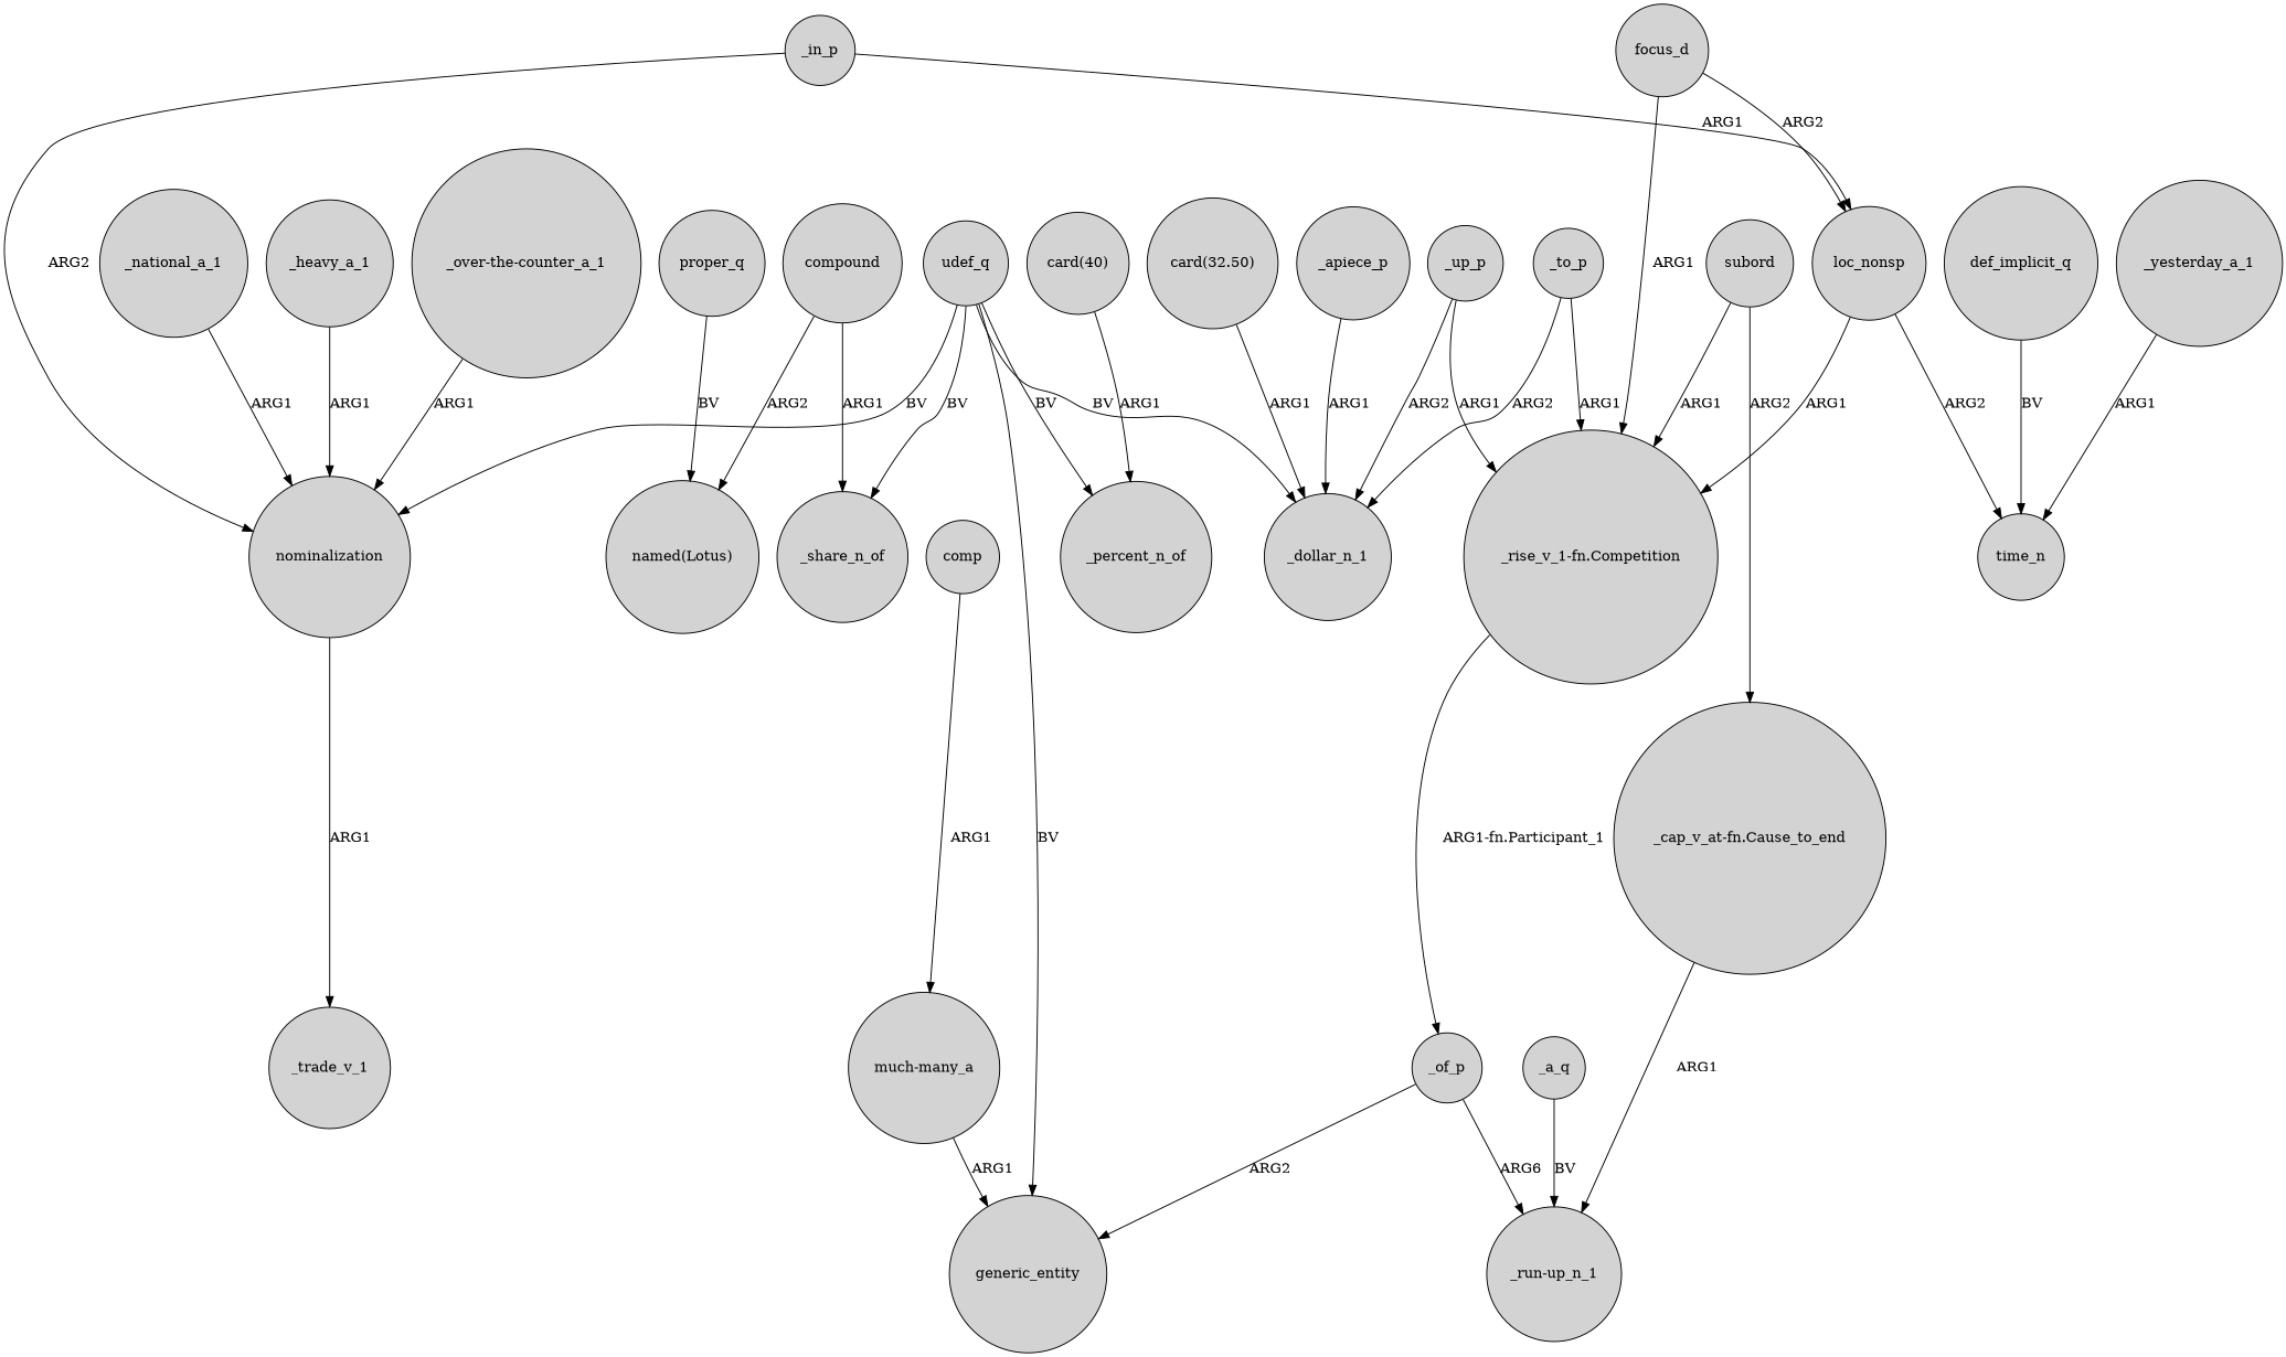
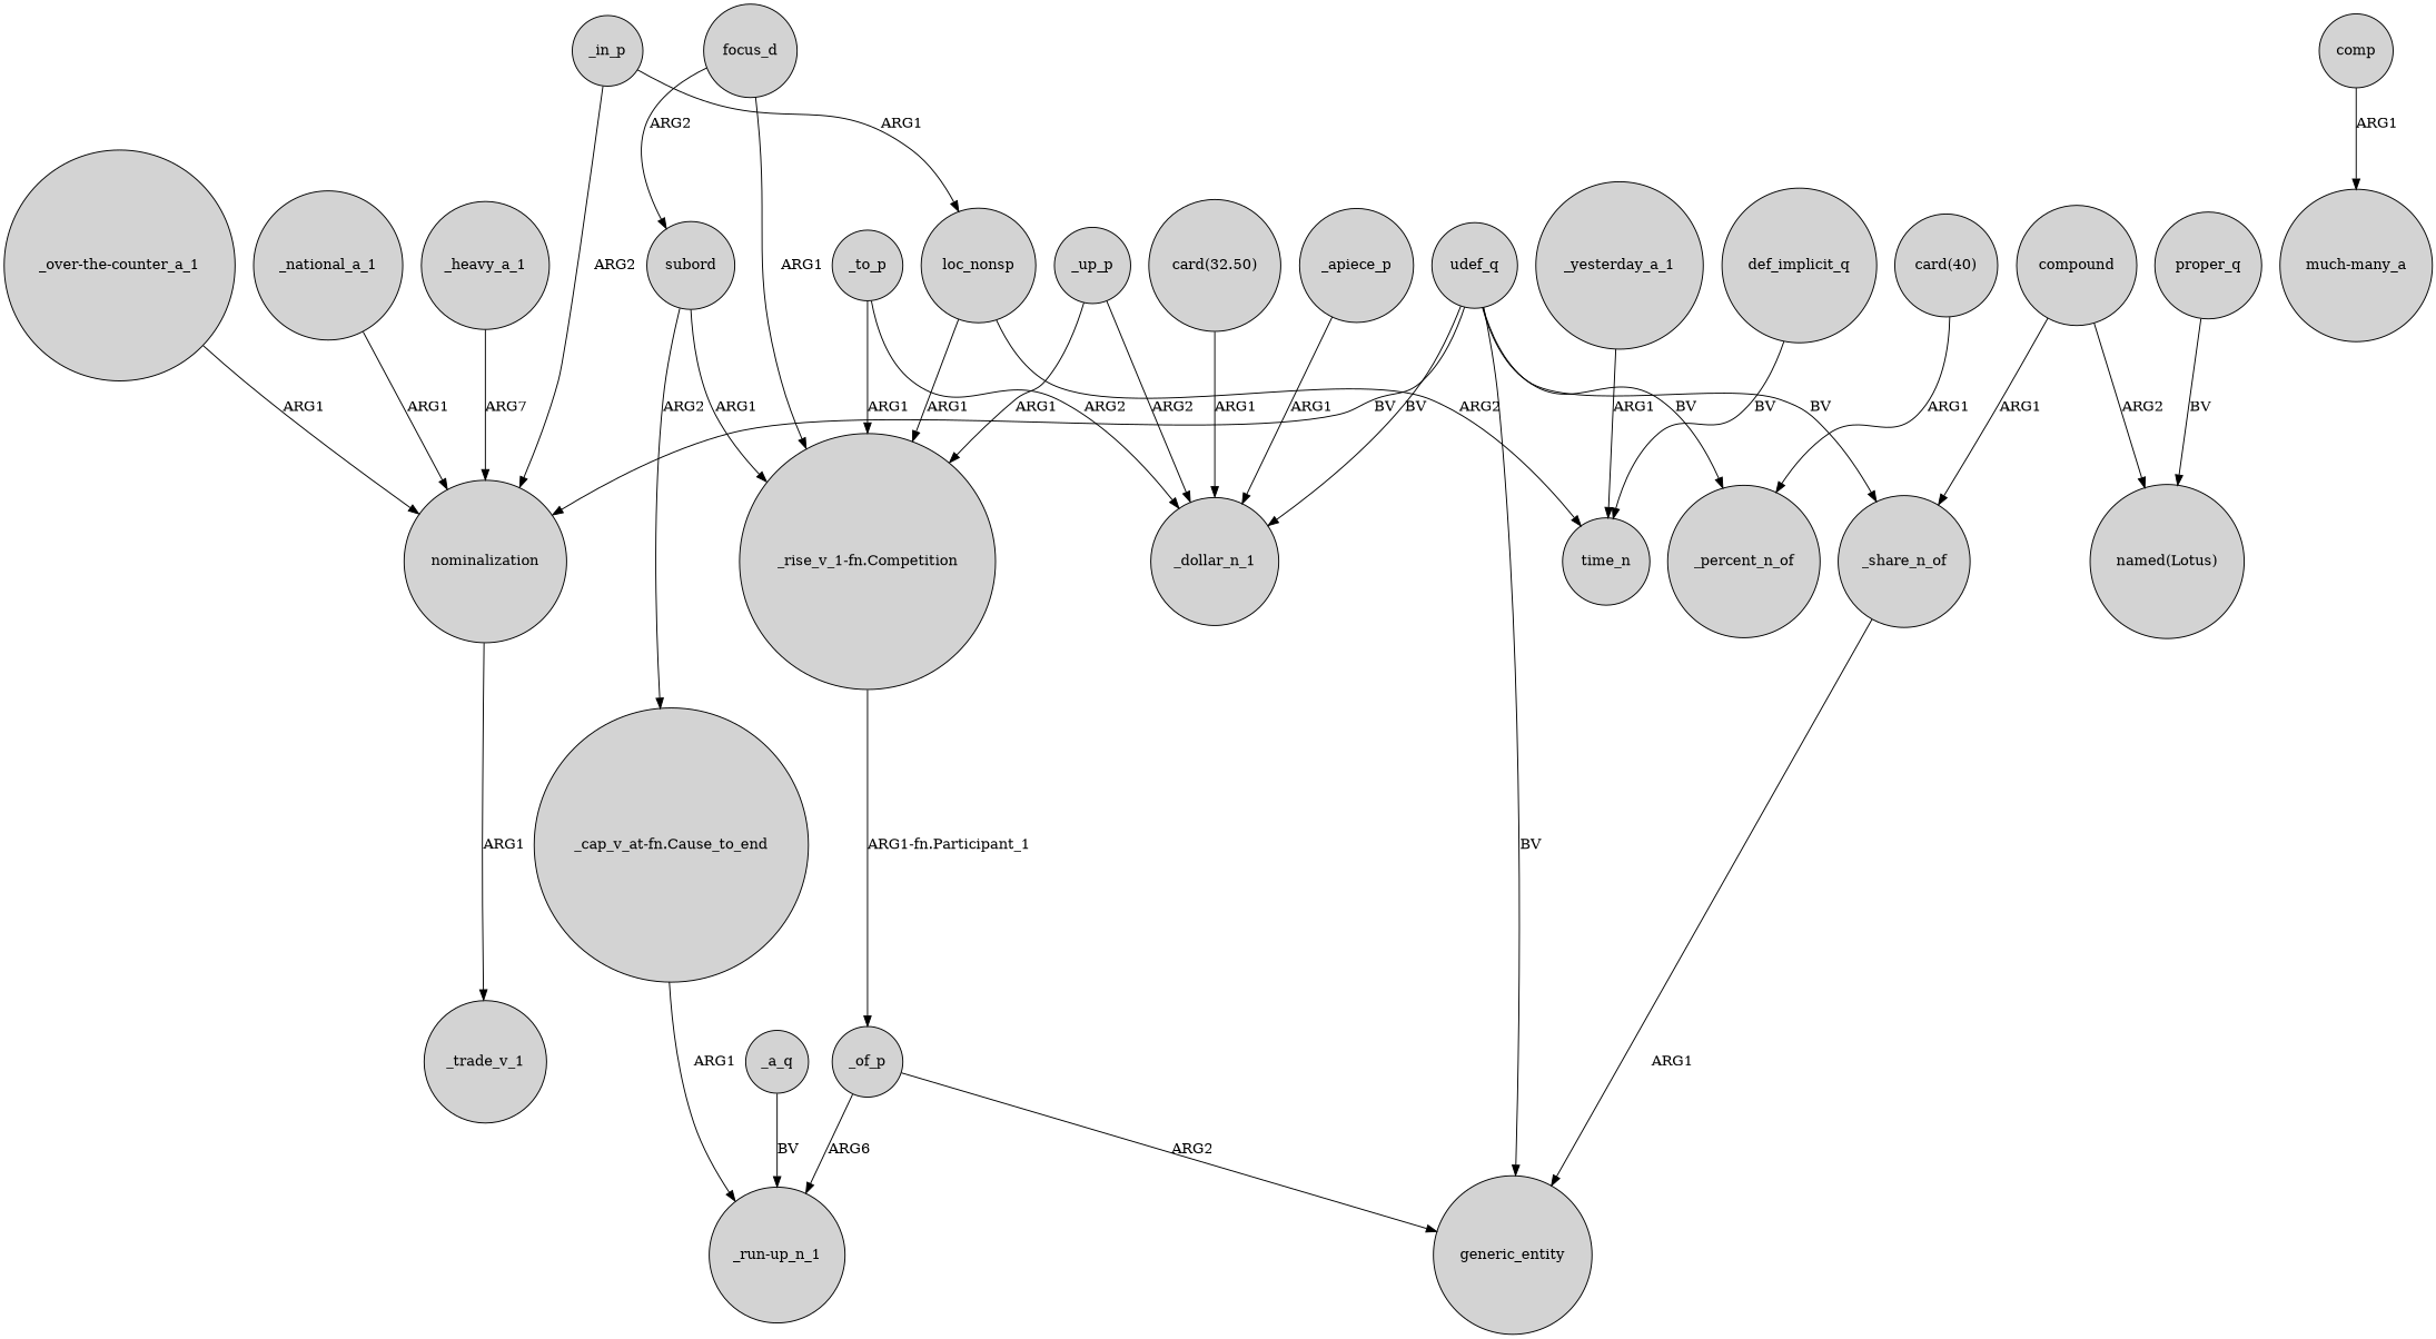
  digraph {
    node [shape=circle style=filled]
    _heavy_a_1
    nominalization
    _trade_v_1
    "_rise_v_1-fn.Competition"
    _of_p
    loc_nonsp
    time_n
    compound
    _share_n_of
    "named(Lotus)"
    "_over-the-counter_a_1"
    udef_q
    _percent_n_of
    _dollar_n_1
    generic_entity
    _a_q
    "_run-up_n_1"
    _yesterday_a_1
    subord
    "_cap_v_at-fn.Cause_to_end"
    "card(40)"
    _to_p
    focus_d
    proper_q
    _up_p
    _in_p
    comp
    "much-many_a"
    _apiece_p
    _national_a_1
    def_implicit_q
    "card(32.50)"
-   _heavy_a_1 -> nominalization [label=ARG1]
+   _heavy_a_1 -> nominalization [label=ARG7]
    nominalization -> _trade_v_1 [label=ARG1]
    "_rise_v_1-fn.Competition" -> _of_p [label="ARG1-fn.Participant_1"]
    _of_p -> generic_entity [label=ARG2]
    _of_p -> "_run-up_n_1" [label=ARG6]
    loc_nonsp -> "_rise_v_1-fn.Competition" [label=ARG1]
    loc_nonsp -> time_n [label=ARG2]
    compound -> _share_n_of [label=ARG1]
    compound -> "named(Lotus)" [label=ARG2]
    "_over-the-counter_a_1" -> nominalization [label=ARG1]
    udef_q -> nominalization [label=BV]
    udef_q -> _share_n_of [label=BV]
    udef_q -> _percent_n_of [label=BV]
    udef_q -> _dollar_n_1 [label=BV]
    udef_q -> generic_entity [label=BV]
    _a_q -> "_run-up_n_1" [label=BV]
    _yesterday_a_1 -> time_n [label=ARG1]
    subord -> "_rise_v_1-fn.Competition" [label=ARG1]
    subord -> "_cap_v_at-fn.Cause_to_end" [label=ARG2]
    "_cap_v_at-fn.Cause_to_end" -> "_run-up_n_1" [label=ARG1]
    "card(40)" -> _percent_n_of [label=ARG1]
    _to_p -> "_rise_v_1-fn.Competition" [label=ARG1]
    _to_p -> _dollar_n_1 [label=ARG2]
    focus_d -> "_rise_v_1-fn.Competition" [label=ARG1]
-   focus_d -> loc_nonsp [label=ARG2]
+   focus_d -> subord [label=ARG2]
    proper_q -> "named(Lotus)" [label=BV]
    _up_p -> "_rise_v_1-fn.Competition" [label=ARG1]
    _up_p -> _dollar_n_1 [label=ARG2]
    _in_p -> nominalization [label=ARG2]
    _in_p -> loc_nonsp [label=ARG1]
    comp -> "much-many_a" [label=ARG1]
-   "much-many_a" -> generic_entity [label=ARG1]
+   _share_n_of -> generic_entity [label=ARG1]
    _apiece_p -> _dollar_n_1 [label=ARG1]
    _national_a_1 -> nominalization [label=ARG1]
    def_implicit_q -> time_n [label=BV]
    "card(32.50)" -> _dollar_n_1 [label=ARG1]
  }
